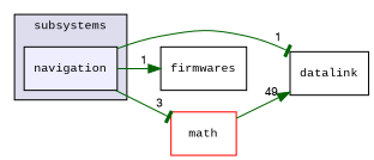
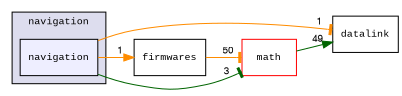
  digraph {
    compound=true
    fontname="Liberation Mono"
    rankdir=LR
    node [fillcolor=white fontname="Liberation Mono" fontsize=10 shape=box style=filled]
    edge [arrowhead=tee color=darkgreen fontname="Liberation Mono" headlabel=1 labeldistance=1.5 labelfontname=FreeSans labelfontsize=10]
    n1 [fillcolor="#eeeeff" label=navigation pencolor=black]
    n2 [label=datalink fillcolor="" style=""]
    n3 [color=black label=firmwares]
    n4 [color=red label=math]
    subgraph cluster_1 {
      bgcolor="#ddddee"
      fontsize=10
-     label=subsystems
+     label=navigation
      pencolor=black
      n1
    }
-   n1 -> n2
-   n1 -> n3 [arrowhead=normal]
+   n1 -> n2 [color=darkorange]
+   n1 -> n3 [arrowhead=normal color=darkorange]
    n1 -> n4 [headlabel=3]
+   n3 -> n4 [color=darkorange headlabel=50]
    n4 -> n2 [arrowhead=normal headlabel=49]
  }
